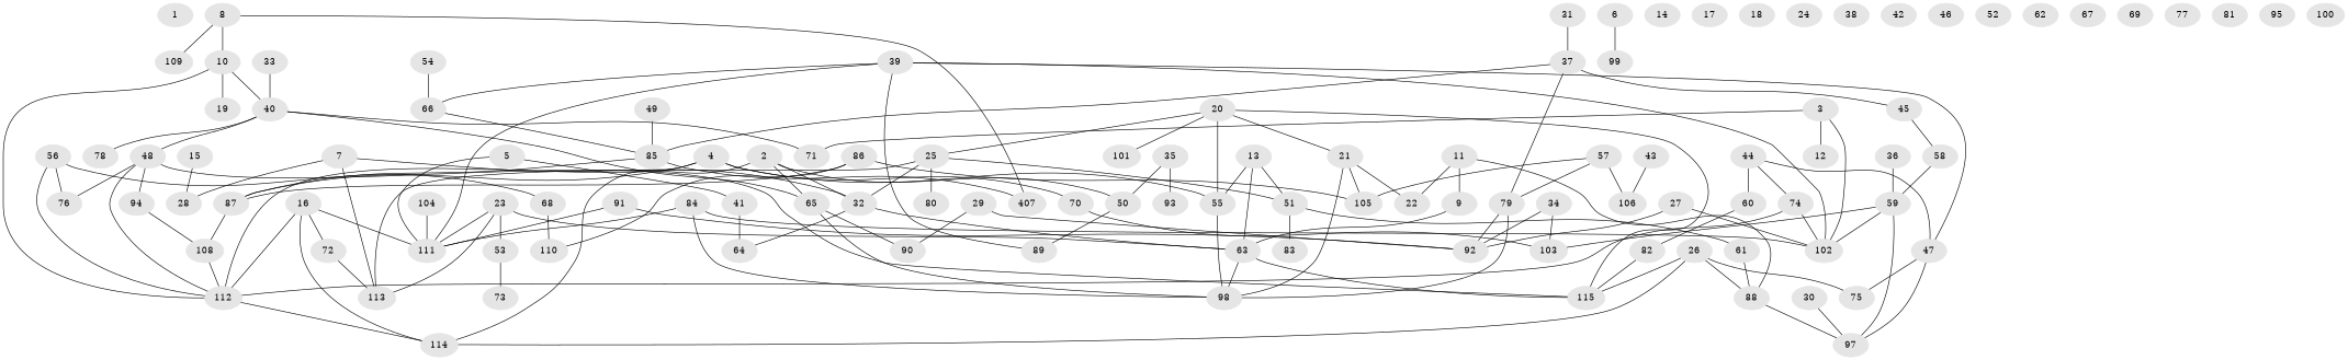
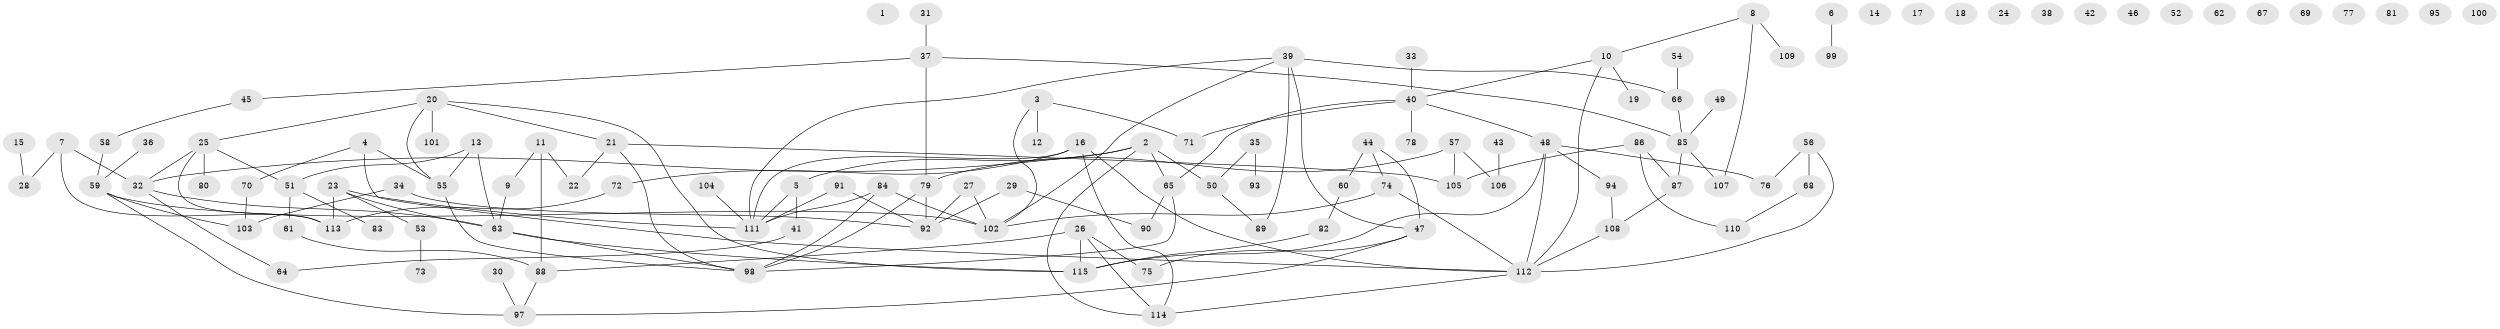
  graph {
    node [color=gray90 style=filled]
    1
    2
    5
    32
    50
    65
    114
    41
    111
    63
    64
    89
    98
    90
    3
    12
    71
    102
    4
    55
    70
    87
    112
    103
    108
    6
    99
    7
    28
    113
    8
    10
-   107 [label=407]
+   107
    109
    19
    40
    9
    115
    48
    78
    11
    22
    88
    51
    83
    61
    97
    13
    14
    15
    16
    72
    17
    18
    20
    21
    25
    101
    105
    80
    23
    53
    73
    24
    26
    75
    27
    92
    29
    30
    31
    37
    45
    79
    85
    33
    34
    35
    93
    36
    59
    58
    38
    39
    47
    66
    76
    94
    42
    43
    106
    44
    60
    74
    82
    46
    49
    52
    54
    56
    68
    110
    57
    62
    67
    69
    77
    81
    84
    86
    91
    95
    100
    104
+   2 -- 5
    2 -- 32
    2 -- 50
    2 -- 65
    2 -- 114
    5 -- 41
    5 -- 111
    32 -- 63
    32 -- 64
    50 -- 89
    65 -- 98
    65 -- 90
    41 -- 64
    63 -- 98
    63 -- 115
    3 -- 12
    3 -- 71
    3 -- 102
    4 -- 55
    4 -- 70
-   4 -- 87
    4 -- 112
    55 -- 98
    70 -- 103
    87 -- 108
    112 -- 114
    108 -- 112
    6 -- 99
    7 -- 32
    7 -- 28
    7 -- 113
    8 -- 10
    8 -- 107
    8 -- 109
    10 -- 112
    10 -- 19
    10 -- 40
    40 -- 65
    40 -- 71
    40 -- 48
    40 -- 78
    9 -- 63
    48 -- 112
    48 -- 115
    48 -- 76
    48 -- 94
    11 -- 9
    11 -- 22
    11 -- 88
    88 -- 97
    51 -- 83
    51 -- 61
    61 -- 88
    13 -- 63
    13 -- 55
    13 -- 51
    15 -- 28
    16 -- 114
    16 -- 111
    16 -- 112
    16 -- 72
    72 -- 113
    20 -- 55
    20 -- 115
    20 -- 21
    20 -- 25
    20 -- 101
    21 -- 98
    21 -- 22
    21 -- 105
    25 -- 32
    25 -- 113
    25 -- 51
    25 -- 80
    23 -- 111
    23 -- 63
    23 -- 113
    23 -- 53
    53 -- 73
    26 -- 114
    26 -- 115
    26 -- 88
    26 -- 75
    27 -- 102
    27 -- 92
    29 -- 90
    29 -- 92
    30 -- 97
    31 -- 37
    37 -- 45
    37 -- 79
    37 -- 85
    45 -- 58
    79 -- 98
    79 -- 92
    85 -- 87
    85 -- 107
    33 -- 40
    34 -- 103
    34 -- 92
    35 -- 50
    35 -- 93
    36 -- 59
    59 -- 102
    59 -- 103
    59 -- 97
    58 -- 59
    39 -- 111
    39 -- 89
    39 -- 102
    39 -- 47
    39 -- 66
    47 -- 97
    47 -- 75
    66 -- 85
    94 -- 108
    43 -- 106
    44 -- 47
    44 -- 60
    44 -- 74
    60 -- 82
    74 -- 102
    74 -- 112
    82 -- 115
    49 -- 85
    54 -- 66
    56 -- 112
    56 -- 76
    56 -- 68
    68 -- 110
    57 -- 105
    57 -- 79
    57 -- 106
    84 -- 111
    84 -- 98
    84 -- 102
    86 -- 87
    86 -- 105
    86 -- 110
    91 -- 111
    91 -- 92
    104 -- 111
  }
